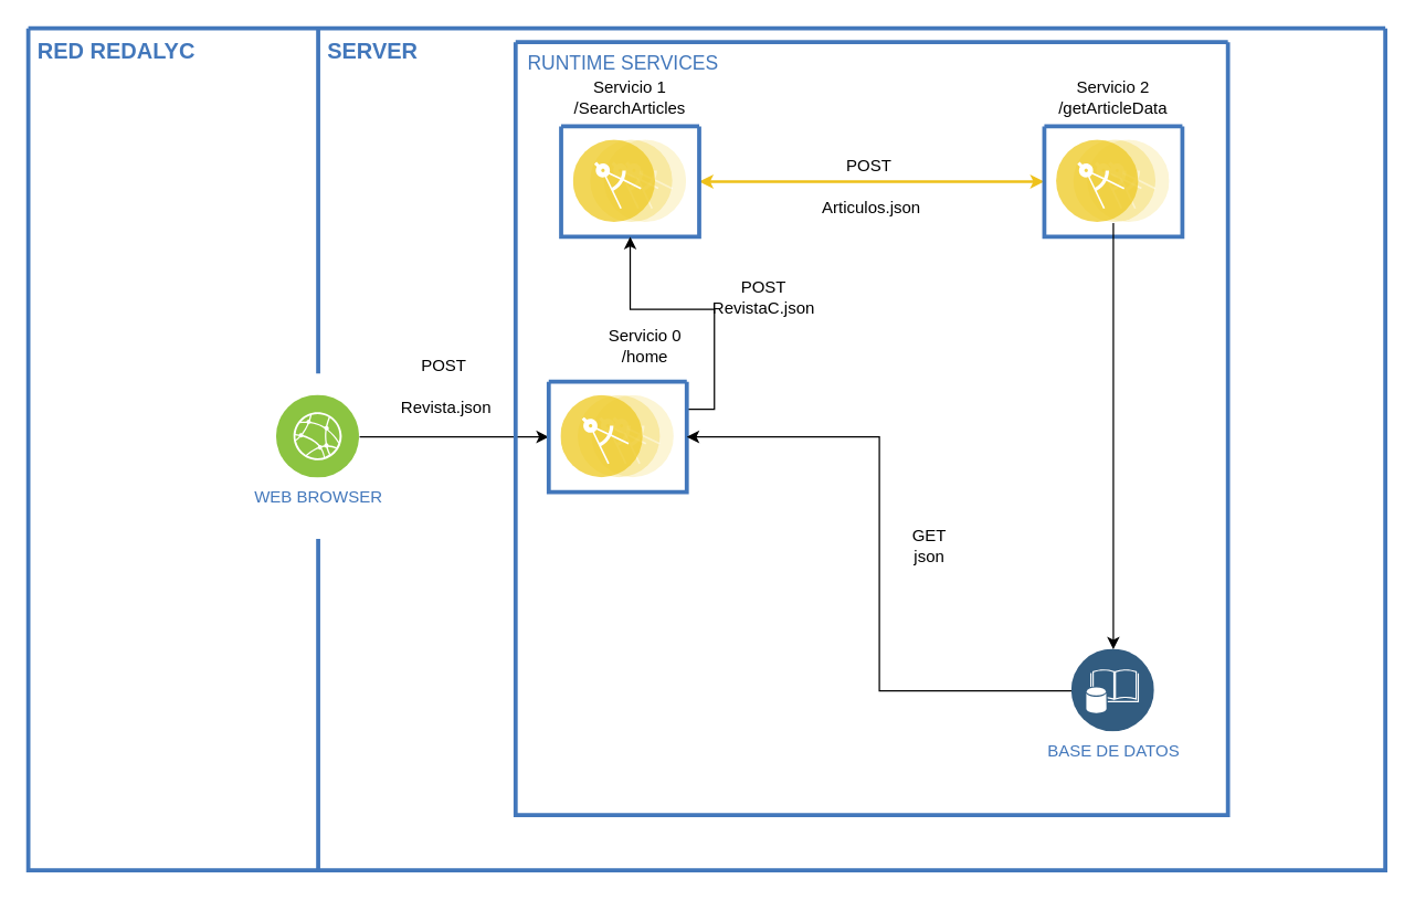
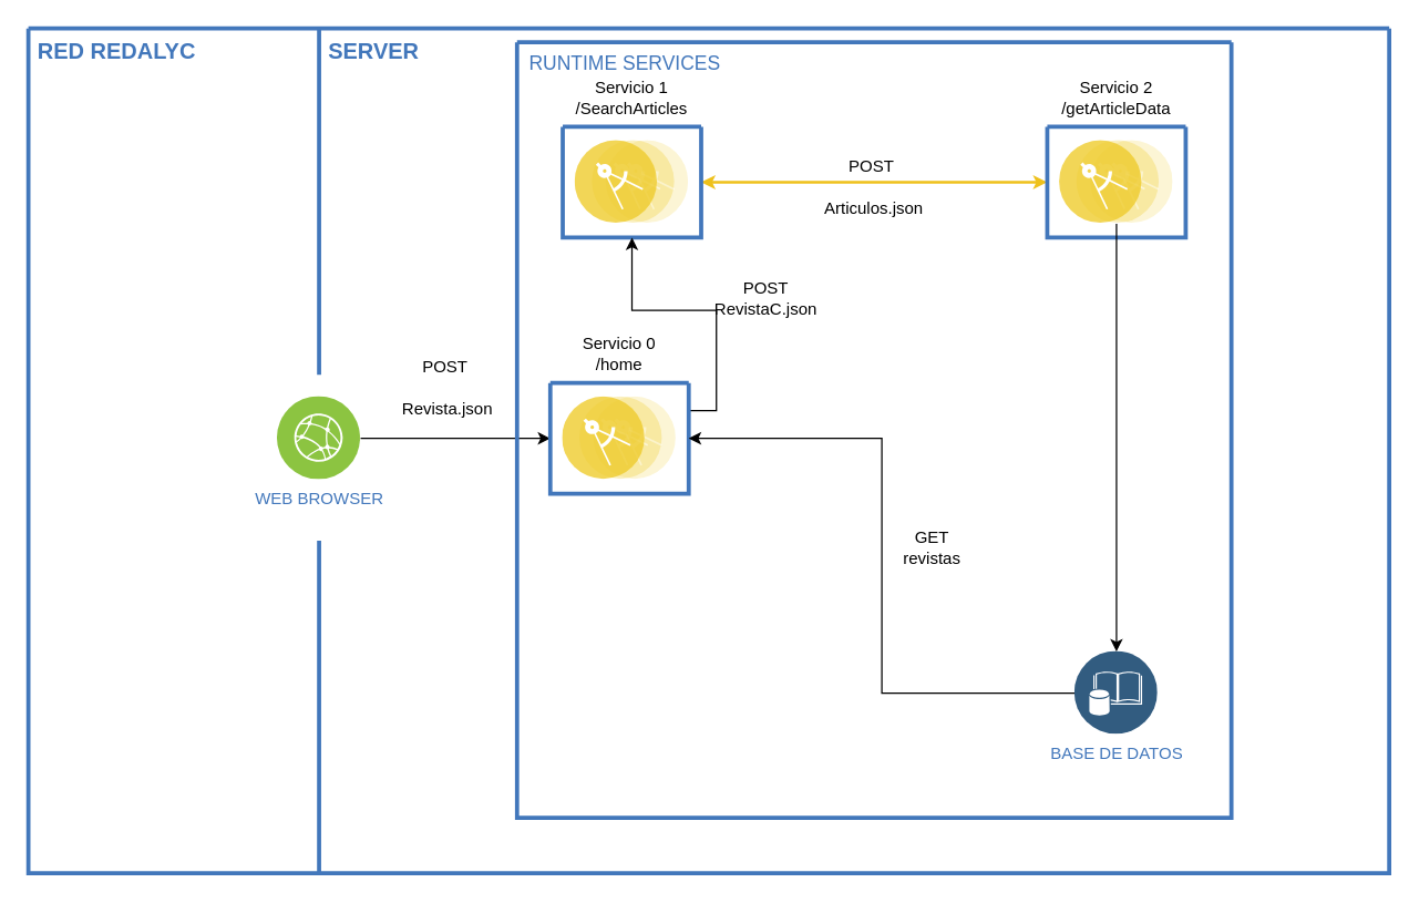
  <mxCell id="0" />
  <mxCell id="1" parent="0" />
  <mxCell id="2" value="" style="swimlane;shadow=0;strokeColor=#4277BB;fillColor=#ffffff;fontColor=#4277BB;align=right;startSize=0;collapsible=0;strokeWidth=3;" parent="1" vertex="1"><mxGeometry x="20" y="20" width="983" height="610" as="geometry" /></mxCell>
  <mxCell id="3" value="RED REDALYC" style="text;html=1;align=left;verticalAlign=top;fontColor=#4277BB;shadow=0;dashed=0;strokeColor=none;fillColor=none;labelBackgroundColor=none;fontStyle=1;fontSize=16;spacingLeft=5;" parent="2" vertex="1"><mxGeometry width="170" height="30" as="geometry" /></mxCell>
  <mxCell id="4" value="" style="line;strokeWidth=3;direction=south;html=1;shadow=0;labelBackgroundColor=none;fillColor=none;gradientColor=none;fontSize=12;fontColor=#4277BB;align=right;strokeColor=#4277BB;" parent="2" vertex="1"><mxGeometry x="205" width="10" height="250" as="geometry" /></mxCell>
  <mxCell id="5" value="SERVER" style="text;html=1;align=left;verticalAlign=top;fontColor=#4277BB;shadow=0;dashed=0;strokeColor=none;fillColor=none;labelBackgroundColor=none;fontStyle=1;fontSize=16;spacingLeft=5;" parent="2" vertex="1"><mxGeometry x="210" width="180" height="35" as="geometry" /></mxCell>
  <mxCell id="6" value="" style="line;strokeWidth=3;direction=south;html=1;shadow=0;labelBackgroundColor=none;fillColor=none;gradientColor=none;fontSize=12;fontColor=#4277BB;align=right;strokeColor=#4277BB;" parent="2" vertex="1"><mxGeometry x="205" y="370" width="10" height="240" as="geometry" /></mxCell>
  <mxCell id="7" style="edgeStyle=orthogonalEdgeStyle;rounded=0;orthogonalLoop=1;jettySize=auto;html=1;entryX=0;entryY=0.5;entryDx=0;entryDy=0;" edge="1" parent="2" source="8" target="21"><mxGeometry relative="1" as="geometry" /></mxCell>
  <mxCell id="8" value="WEB BROWSER" style="aspect=fixed;perimeter=ellipsePerimeter;html=1;align=center;shadow=0;dashed=0;image;image=img/lib/ibm/infrastructure/edge_services.svg;labelBackgroundColor=#ffffff;strokeColor=#666666;strokeWidth=3;fillColor=#C2952D;gradientColor=none;fontSize=12;fontColor=#4277BB;" parent="2" vertex="1"><mxGeometry x="180" y="266" width="60" height="60" as="geometry" /></mxCell>
  <mxCell id="9" value="" style="swimlane;shadow=0;strokeColor=#4277BB;fillColor=#ffffff;fontColor=#4277BB;align=right;startSize=0;collapsible=0;strokeWidth=3;" parent="2" vertex="1"><mxGeometry x="353" y="10" width="516" height="560" as="geometry" /></mxCell>
  <mxCell id="10" value="RUNTIME SERVICES" style="text;html=1;align=left;verticalAlign=top;fontColor=#4277BB;shadow=0;dashed=0;strokeColor=none;fillColor=none;labelBackgroundColor=none;fontStyle=0;fontSize=14;spacingLeft=5;" parent="9" vertex="1"><mxGeometry x="2" width="231" height="24" as="geometry" /></mxCell>
  <mxCell id="11" style="edgeStyle=orthogonalEdgeStyle;rounded=0;html=1;entryX=0;entryY=0.5;labelBackgroundColor=#ffffff;startArrow=classic;startFill=1;startSize=4;endArrow=classic;endFill=1;endSize=4;jettySize=auto;orthogonalLoop=1;strokeColor=#EEC11B;strokeWidth=2;fontSize=14;fontColor=#4277BB;" parent="9" source="12" target="14" edge="1"><mxGeometry relative="1" as="geometry" /></mxCell>
  <mxCell id="12" value="" style="swimlane;shadow=0;strokeColor=#4277BB;fillColor=#ffffff;fontColor=#4277BB;align=right;startSize=0;collapsible=0;strokeWidth=3;" parent="9" vertex="1"><mxGeometry x="33" y="61" width="100" height="80" as="geometry" /></mxCell>
  <mxCell id="13" value="" style="aspect=fixed;perimeter=ellipsePerimeter;html=1;align=center;shadow=0;dashed=0;image;image=img/lib/ibm/applications/microservice.svg;labelBackgroundColor=#ffffff;strokeColor=#666666;strokeWidth=3;fillColor=#C2952D;gradientColor=none;fontSize=12;fontColor=#4277BB;" parent="12" vertex="1"><mxGeometry x="9" y="10" width="82" height="60" as="geometry" /></mxCell>
  <mxCell id="14" value="" style="swimlane;shadow=0;strokeColor=#4277BB;fillColor=#ffffff;fontColor=#4277BB;align=right;startSize=0;collapsible=0;strokeWidth=3;" parent="9" vertex="1"><mxGeometry x="383" y="61" width="100" height="80" as="geometry" /></mxCell>
  <mxCell id="15" value="" style="aspect=fixed;perimeter=ellipsePerimeter;html=1;align=center;shadow=0;dashed=0;image;image=img/lib/ibm/applications/microservice.svg;labelBackgroundColor=#ffffff;strokeColor=#666666;strokeWidth=3;fillColor=#C2952D;gradientColor=none;fontSize=12;fontColor=#4277BB;" parent="14" vertex="1"><mxGeometry x="9" y="10" width="82" height="60" as="geometry" /></mxCell>
  <mxCell id="16" value="Servicio 1&lt;div&gt;/SearchArticles&lt;/div&gt;" style="text;html=1;align=center;verticalAlign=middle;whiteSpace=wrap;rounded=0;" parent="9" vertex="1"><mxGeometry x="53" y="25" width="60" height="30" as="geometry" /></mxCell>
  <mxCell id="17" value="POST&amp;nbsp;" style="text;html=1;align=center;verticalAlign=middle;whiteSpace=wrap;rounded=0;" parent="9" vertex="1"><mxGeometry x="228" y="75" width="60" height="30" as="geometry" /></mxCell>
  <mxCell id="18" value="Articulos.json" style="text;html=1;align=center;verticalAlign=middle;whiteSpace=wrap;rounded=0;" parent="9" vertex="1"><mxGeometry x="228" y="105" width="60" height="30" as="geometry" /></mxCell>
  <mxCell id="19" value="Servicio 2&lt;div&gt;/getArticleData&lt;/div&gt;" style="text;html=1;align=center;verticalAlign=middle;whiteSpace=wrap;rounded=0;" parent="9" vertex="1"><mxGeometry x="403" y="25" width="60" height="30" as="geometry" /></mxCell>
  <mxCell id="20" style="edgeStyle=orthogonalEdgeStyle;rounded=0;orthogonalLoop=1;jettySize=auto;html=1;exitX=1;exitY=0.25;exitDx=0;exitDy=0;entryX=0.5;entryY=1;entryDx=0;entryDy=0;" edge="1" parent="9" source="21" target="12"><mxGeometry relative="1" as="geometry" /></mxCell>
  <mxCell id="21" value="" style="swimlane;shadow=0;strokeColor=#4277BB;fillColor=#ffffff;fontColor=#4277BB;align=right;startSize=0;collapsible=0;strokeWidth=3;" vertex="1" parent="9"><mxGeometry x="24" y="246" width="100" height="80" as="geometry" /></mxCell>
  <mxCell id="22" value="" style="aspect=fixed;perimeter=ellipsePerimeter;html=1;align=center;shadow=0;dashed=0;image;image=img/lib/ibm/applications/microservice.svg;labelBackgroundColor=#ffffff;strokeColor=#666666;strokeWidth=3;fillColor=#C2952D;gradientColor=none;fontSize=12;fontColor=#4277BB;" vertex="1" parent="21"><mxGeometry x="9" y="10" width="82" height="60" as="geometry" /></mxCell>
- <mxCell id="23" value="Servicio 0&lt;div&gt;/home&lt;/div&gt;" style="text;html=1;align=center;verticalAlign=middle;whiteSpace=wrap;rounded=0;" vertex="1" parent="9"><mxGeometry x="64" y="205" width="60" height="30" as="geometry" /></mxCell>
- <mxCell id="24" value="GET&lt;div&gt;json&lt;/div&gt;" style="text;html=1;align=center;verticalAlign=middle;whiteSpace=wrap;rounded=0;" vertex="1" parent="9"><mxGeometry x="270" y="350" width="60" height="30" as="geometry" /></mxCell>
+ <mxCell id="23" value="Servicio 0&lt;div&gt;/home&lt;/div&gt;" style="text;html=1;align=center;verticalAlign=middle;whiteSpace=wrap;rounded=0;" vertex="1" parent="9"><mxGeometry x="44" y="210" width="60" height="30" as="geometry" /></mxCell>
+ <mxCell id="24" value="GET&lt;div&gt;revistas&lt;/div&gt;" style="text;html=1;align=center;verticalAlign=middle;whiteSpace=wrap;rounded=0;" vertex="1" parent="9"><mxGeometry x="270" y="350" width="60" height="30" as="geometry" /></mxCell>
  <mxCell id="25" value="POST&lt;div&gt;RevistaC.json&lt;/div&gt;" style="text;html=1;align=center;verticalAlign=middle;whiteSpace=wrap;rounded=0;" vertex="1" parent="9"><mxGeometry x="150" y="170" width="60" height="30" as="geometry" /></mxCell>
  <mxCell id="26" style="edgeStyle=orthogonalEdgeStyle;rounded=0;orthogonalLoop=1;jettySize=auto;html=1;exitX=0;exitY=0.5;exitDx=0;exitDy=0;entryX=1;entryY=0.5;entryDx=0;entryDy=0;" edge="1" parent="2" source="27" target="21"><mxGeometry relative="1" as="geometry" /></mxCell>
  <mxCell id="27" value="BASE DE DATOS" style="aspect=fixed;perimeter=ellipsePerimeter;html=1;align=center;shadow=0;dashed=0;image;image=img/lib/ibm/data/enterprise_data.svg;labelBackgroundColor=#ffffff;strokeColor=#666666;strokeWidth=3;fillColor=#C2952D;gradientColor=none;fontSize=12;fontColor=#4277BB;" parent="2" vertex="1"><mxGeometry x="756" y="450" width="60" height="60" as="geometry" /></mxCell>
  <mxCell id="28" value="POST&amp;nbsp;" style="text;html=1;align=center;verticalAlign=middle;whiteSpace=wrap;rounded=0;" parent="2" vertex="1"><mxGeometry x="273" y="230" width="60" height="30" as="geometry" /></mxCell>
  <mxCell id="29" value="Revista.json" style="text;html=1;align=center;verticalAlign=middle;whiteSpace=wrap;rounded=0;" parent="2" vertex="1"><mxGeometry x="273" y="260" width="60" height="30" as="geometry" /></mxCell>
  <mxCell id="30" style="edgeStyle=orthogonalEdgeStyle;rounded=0;orthogonalLoop=1;jettySize=auto;html=1;" parent="2" source="15" target="27" edge="1"><mxGeometry relative="1" as="geometry" /></mxCell>
